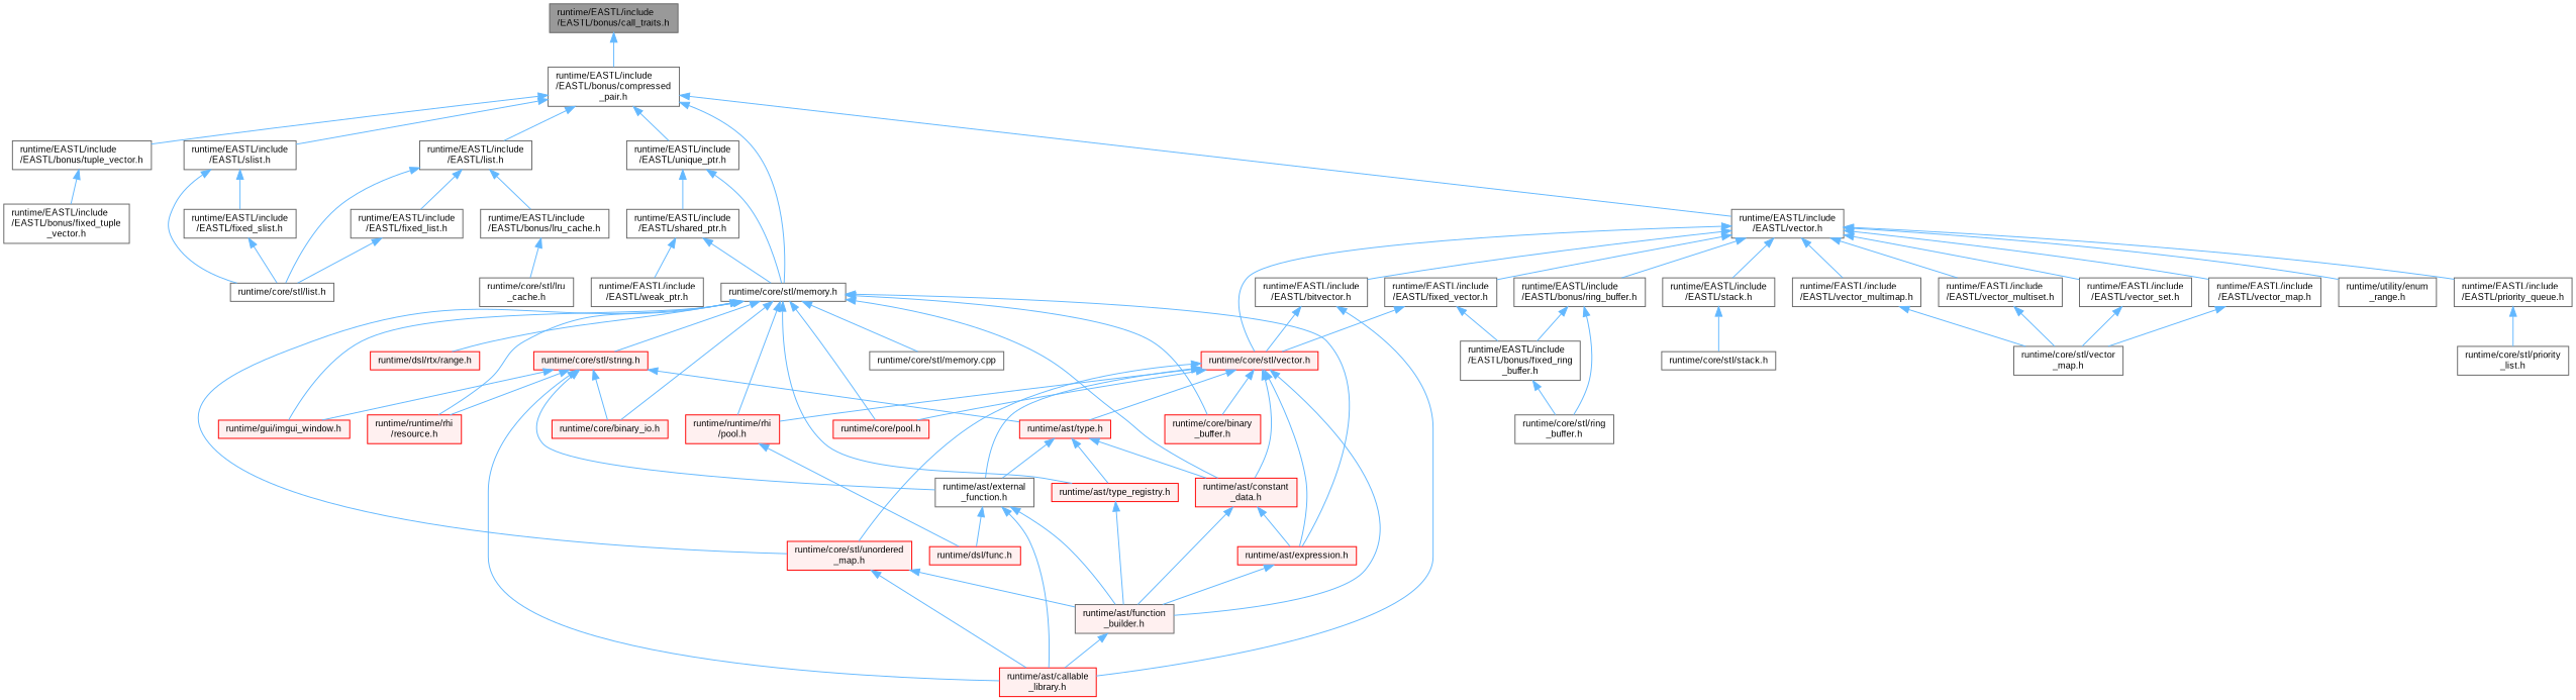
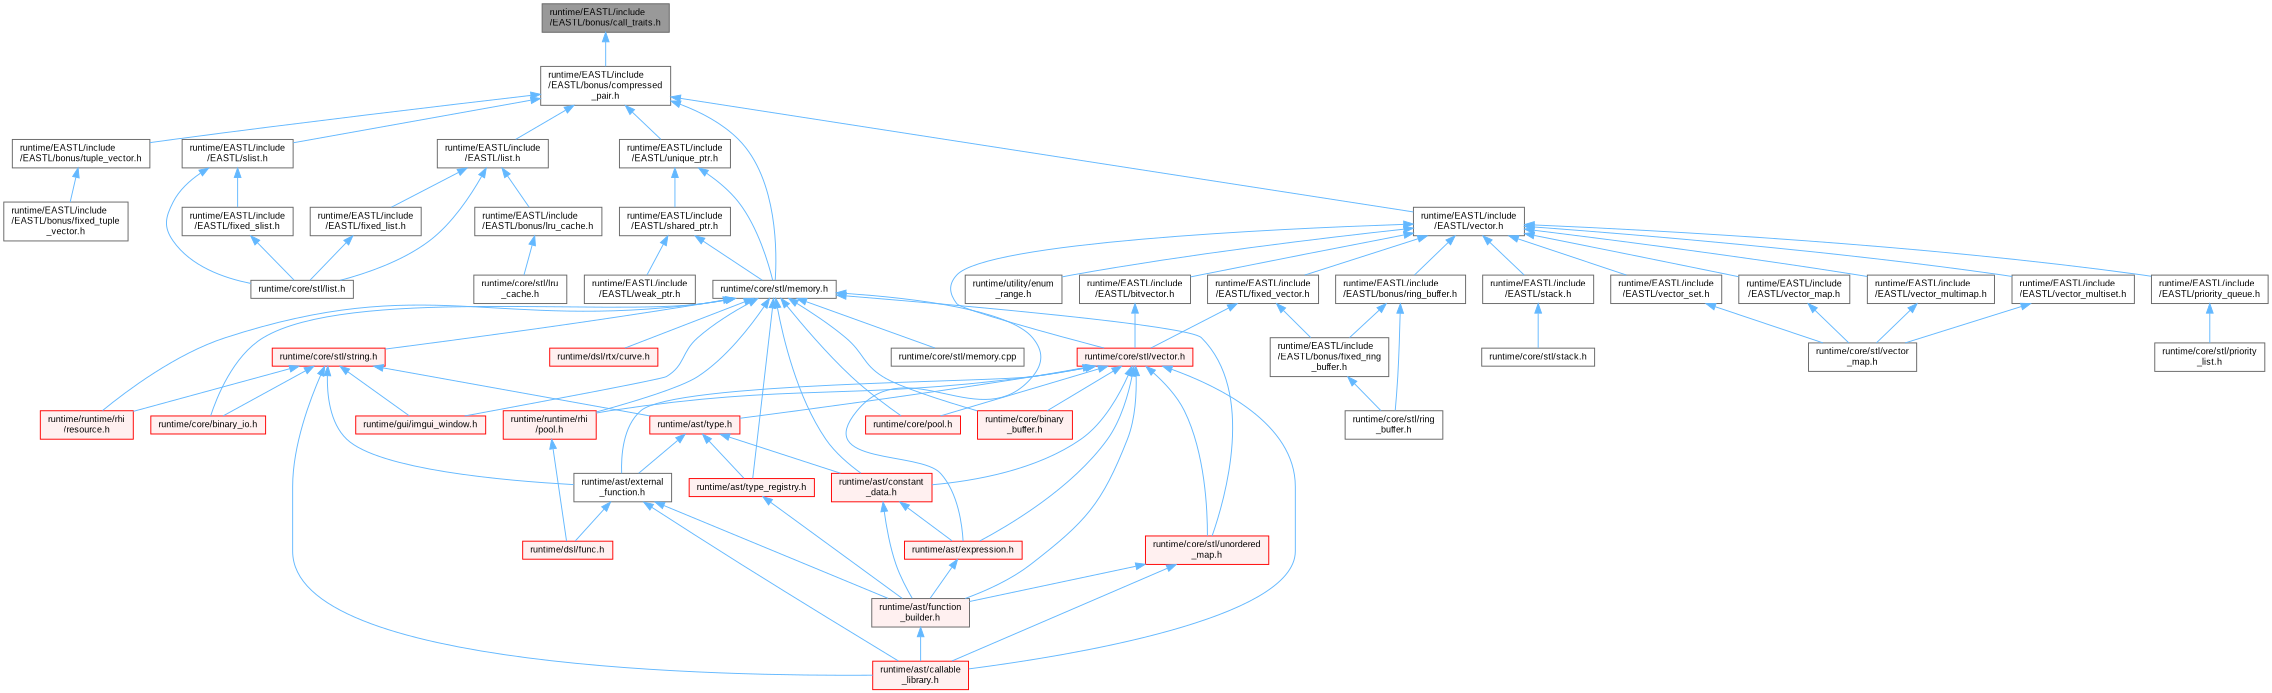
  digraph {
    fontname="Liberation Sans"
    node [color=grey40 fillcolor=white fontname="Liberation Sans" fontsize=10 shape=box style=filled]
    edge [color=steelblue1 dir=back fontname="Liberation Sans" fontsize=10 labelfontname=Helvetica labelfontsize=10 style=solid]
    n1 [color=gray40 fillcolor=grey60 fontcolor=black height=0.2 label="runtime/EASTL/include\l/EASTL/bonus/call_traits.h" width=0.4]
    n2 [height=0.2 label="runtime/EASTL/include\l/EASTL/bonus/compressed\l_pair.h" width=0.4]
    n3 [height=0.2 label="runtime/EASTL/include\l/EASTL/bonus/tuple_vector.h" width=0.4]
    n4 [height=0.2 label="runtime/EASTL/include\l/EASTL/list.h" width=0.4]
    n5 [height=0.2 label="runtime/EASTL/include\l/EASTL/slist.h" width=0.4]
    n6 [height=0.2 label="runtime/EASTL/include\l/EASTL/unique_ptr.h" width=0.4]
    n7 [height=0.2 label="runtime/core/stl/memory.h" width=0.4]
    n8 [height=0.2 label="runtime/EASTL/include\l/EASTL/vector.h" width=0.4]
    n9 [height=0.2 label="runtime/EASTL/include\l/EASTL/bonus/fixed_tuple\l_vector.h" width=0.4]
    n10 [height=0.2 label="runtime/EASTL/include\l/EASTL/bonus/lru_cache.h" width=0.4]
    n11 [height=0.2 label="runtime/EASTL/include\l/EASTL/fixed_list.h" width=0.4]
    n12 [height=0.2 label="runtime/core/stl/list.h" width=0.4]
    n13 [height=0.2 label="runtime/EASTL/include\l/EASTL/fixed_slist.h" width=0.4]
    n14 [height=0.2 label="runtime/EASTL/include\l/EASTL/shared_ptr.h" width=0.4]
    n15 [color=red fillcolor="#FFF0F0" height=0.2 label="runtime/ast/constant\l_data.h" width=0.4]
    n16 [color=red fillcolor="#FFF0F0" height=0.2 label="runtime/ast/expression.h" width=0.4]
    n17 [color=red fillcolor="#FFF0F0" height=0.2 label="runtime/ast/type_registry.h" width=0.4]
    n18 [color=red fillcolor="#FFF0F0" height=0.2 label="runtime/core/binary\l_buffer.h" width=0.4]
    n19 [color=red fillcolor="#FFF0F0" height=0.2 label="runtime/core/binary_io.h" width=0.4]
    n20 [color=red fillcolor="#FFF0F0" height=0.2 label="runtime/core/pool.h" width=0.4]
    n21 [height=0.2 label="runtime/core/stl/memory.cpp" width=0.4]
    n22 [color=red fillcolor="#FFF0F0" height=0.2 label="runtime/core/stl/string.h" width=0.4]
    n23 [color=red fillcolor="#FFF0F0" height=0.2 label="runtime/gui/imgui_window.h" width=0.4]
    n24 [color=red fillcolor="#FFF0F0" height=0.2 label="runtime/runtime/rhi\l/resource.h" width=0.4]
    n25 [color=red fillcolor="#FFF0F0" height=0.2 label="runtime/core/stl/unordered\l_map.h" width=0.4]
-   n26 [color=red fillcolor="#FFF0F0" height=0.2 label="runtime/dsl/rtx/range.h" width=0.4]
+   n26 [color=red fillcolor="#FFF0F0" height=0.2 label="runtime/dsl/rtx/curve.h" width=0.4]
    n27 [color=red fillcolor="#FFF0F0" height=0.2 label="runtime/runtime/rhi\l/pool.h" width=0.4]
    n28 [height=0.2 label="runtime/EASTL/include\l/EASTL/bitvector.h" width=0.4]
    n29 [color=red fillcolor="#FFF0F0" height=0.2 label="runtime/core/stl/vector.h" width=0.4]
    n30 [height=0.2 label="runtime/EASTL/include\l/EASTL/bonus/ring_buffer.h" width=0.4]
    n31 [height=0.2 label="runtime/EASTL/include\l/EASTL/fixed_vector.h" width=0.4]
    n32 [height=0.2 label="runtime/EASTL/include\l/EASTL/priority_queue.h" width=0.4]
    n33 [height=0.2 label="runtime/EASTL/include\l/EASTL/stack.h" width=0.4]
    n34 [height=0.2 label="runtime/EASTL/include\l/EASTL/vector_map.h" width=0.4]
    n35 [height=0.2 label="runtime/EASTL/include\l/EASTL/vector_multimap.h" width=0.4]
    n36 [height=0.2 label="runtime/EASTL/include\l/EASTL/vector_multiset.h" width=0.4]
    n37 [height=0.2 label="runtime/EASTL/include\l/EASTL/vector_set.h" width=0.4]
    n38 [height=0.2 label="runtime/utility/enum\l_range.h" width=0.4]
    n39 [height=0.2 label="runtime/core/stl/lru\l_cache.h" width=0.4]
    n40 [height=0.2 label="runtime/EASTL/include\l/EASTL/weak_ptr.h" width=0.4]
    n41 [fillcolor="#FFF0F0" height=0.2 label="runtime/ast/function\l_builder.h" width=0.4]
    n42 [color=red fillcolor="#FFF0F0" height=0.2 label="runtime/ast/callable\l_library.h" width=0.4]
    n43 [height=0.2 label="runtime/ast/external\l_function.h" width=0.4]
    n44 [color=red fillcolor="#FFF0F0" height=0.2 label="runtime/ast/type.h" width=0.4]
    n45 [color=red fillcolor="#FFF0F0" height=0.2 label="runtime/dsl/func.h" width=0.4]
    n46 [height=0.2 label="runtime/EASTL/include\l/EASTL/bonus/fixed_ring\l_buffer.h" width=0.4]
    n47 [height=0.2 label="runtime/core/stl/ring\l_buffer.h" width=0.4]
    n48 [height=0.2 label="runtime/core/stl/priority\l_list.h" width=0.4]
    n49 [height=0.2 label="runtime/core/stl/stack.h" width=0.4]
    n50 [height=0.2 label="runtime/core/stl/vector\l_map.h" width=0.4]
    n1 -> n2
    n2 -> n3
    n2 -> n4
    n2 -> n5
    n2 -> n6
    n2 -> n7
    n2 -> n8
    n3 -> n9
    n4 -> n10
    n4 -> n11
    n4 -> n12
    n5 -> n12
    n5 -> n13
    n6 -> n7
    n6 -> n14
    n7 -> n15
    n7 -> n16
    n7 -> n17
    n7 -> n18
    n7 -> n19
    n7 -> n20
    n7 -> n21
    n7 -> n22
    n7 -> n23
    n7 -> n24
    n7 -> n25
    n7 -> n26
    n7 -> n27
    n8 -> n28
    n8 -> n29
    n8 -> n30
    n8 -> n31
    n8 -> n32
    n8 -> n33
    n8 -> n34
    n8 -> n35
    n8 -> n36
    n8 -> n37
    n8 -> n38
    n10 -> n39
    n11 -> n12
    n13 -> n12
    n14 -> n7
    n14 -> n40
    n15 -> n16
    n15 -> n41
    n16 -> n41
    n17 -> n41
    n22 -> n19
    n22 -> n23
    n22 -> n24
    n22 -> n42
    n22 -> n43
    n22 -> n44
    n25 -> n41
    n25 -> n42
    n27 -> n45
    n28 -> n29
    n29 -> n15
    n29 -> n16
    n29 -> n18
    n29 -> n20
    n29 -> n25
    n29 -> n27
    n29 -> n41
-   n28 -> n42
+   n29 -> n42
    n29 -> n43
    n29 -> n44
    n30 -> n46
    n30 -> n47
    n31 -> n29
    n31 -> n46
    n32 -> n48
    n33 -> n49
    n34 -> n50
    n35 -> n50
    n36 -> n50
    n37 -> n50
    n41 -> n42
    n43 -> n41
    n43 -> n42
    n43 -> n45
    n44 -> n15
    n44 -> n17
    n44 -> n43
    n46 -> n47
  }
